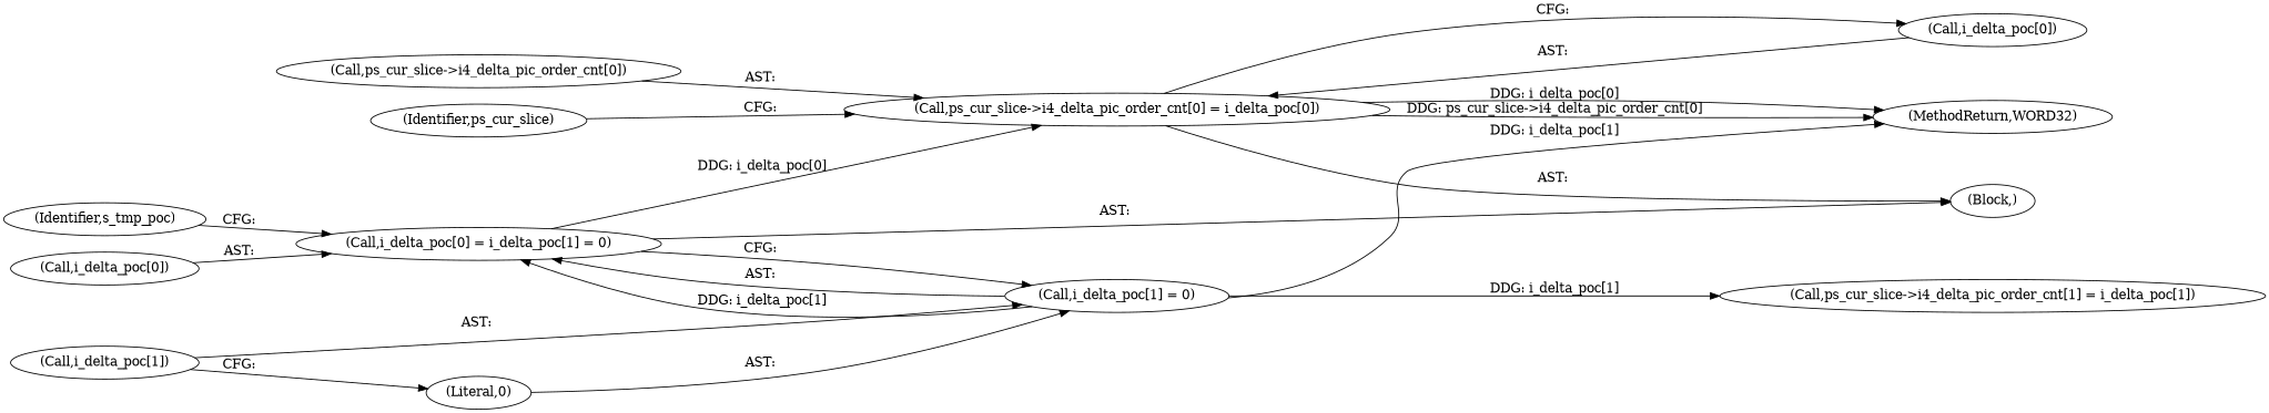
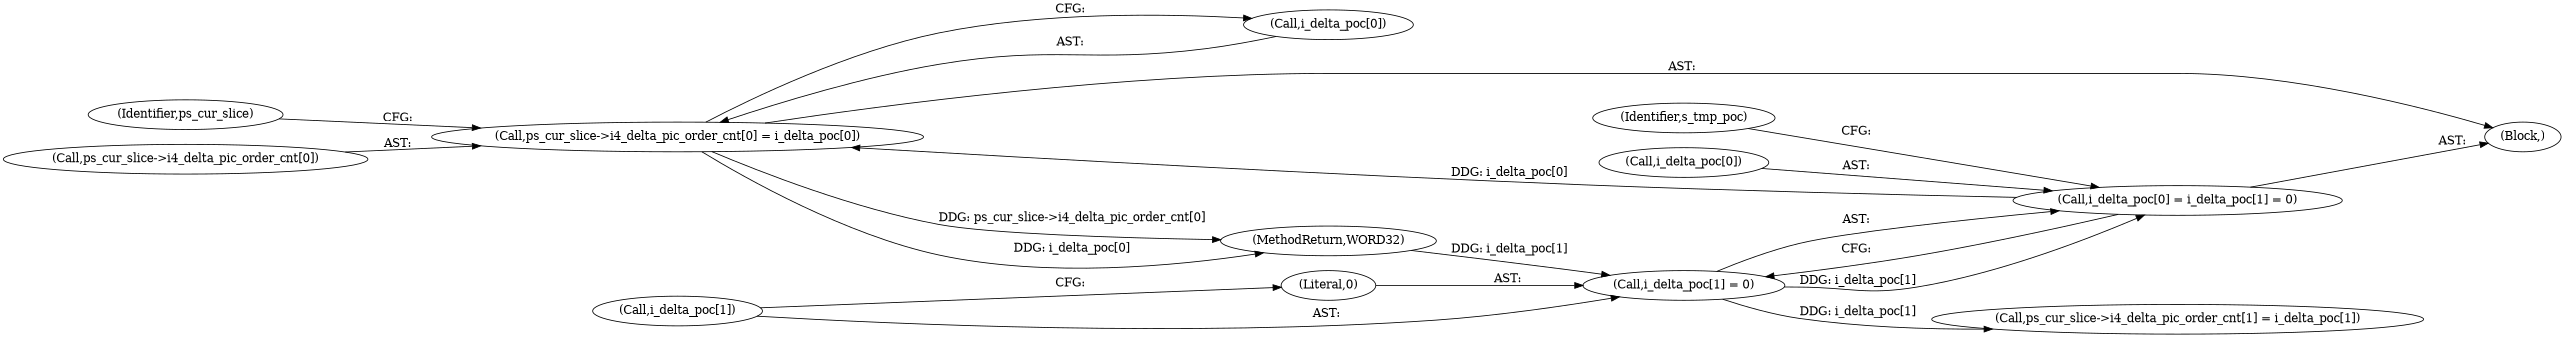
  digraph {
    fontname="DejaVu Serif"
    rankdir=LR
    node [fontname="DejaVu Serif"]
    edge [fontname="DejaVu Serif"]
    n1 [label="(Call,ps_cur_slice->i4_delta_pic_order_cnt[0] = i_delta_poc[0])"]
    n2 [label="(Block,)"]
    n3 [label="(Call,i_delta_poc[0])"]
    n4 [label="(MethodReturn,WORD32)"]
    n5 [label="(Call,i_delta_poc[0] = i_delta_poc[1] = 0)"]
    n6 [label="(Call,i_delta_poc[1] = 0)"]
    n7 [label="(Call,ps_cur_slice->i4_delta_pic_order_cnt[1] = i_delta_poc[1])"]
    n8 [label="(Literal,0)"]
    n9 [label="(Identifier,ps_cur_slice)"]
    n10 [label="(Identifier,s_tmp_poc)"]
    n11 [label="(Call,i_delta_poc[1])"]
    n12 [label="(Call,i_delta_poc[0])"]
    n13 [label="(Call,ps_cur_slice->i4_delta_pic_order_cnt[0])"]
    n1 -> n2 [label="AST: "]
    n1 -> n3 [label="CFG: "]
    n1 -> n4 [label="DDG: ps_cur_slice->i4_delta_pic_order_cnt[0]"]
    n1 -> n4 [label="DDG: i_delta_poc[0]"]
    n3 -> n1 [label="AST: "]
    n5 -> n1 [label="DDG: i_delta_poc[0]"]
    n5 -> n2 [label="AST: "]
    n5 -> n6 [label="CFG: "]
-   n6 -> n4 [label="DDG: i_delta_poc[1]"]
+   n4 -> n6 [label="DDG: i_delta_poc[1]"]
    n6 -> n5 [label="AST: "]
    n6 -> n5 [label="DDG: i_delta_poc[1]"]
    n6 -> n7 [label="DDG: i_delta_poc[1]"]
    n8 -> n6 [label="AST: "]
    n9 -> n1 [label="CFG: "]
    n10 -> n5 [label="CFG: "]
    n11 -> n6 [label="AST: "]
    n11 -> n8 [label="CFG: "]
    n12 -> n5 [label="AST: "]
    n13 -> n1 [label="AST: "]
  }
